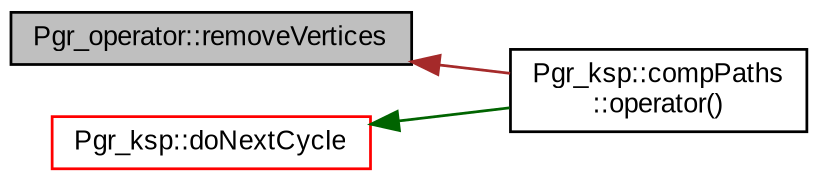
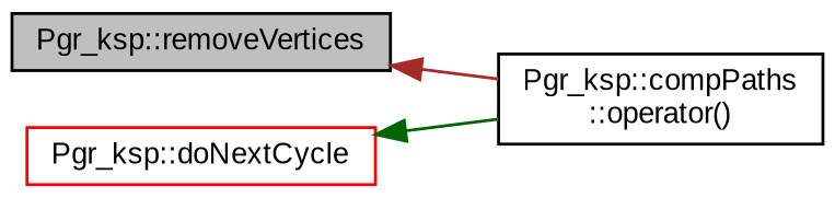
  digraph {
    fontname="Liberation Sans"
    rankdir=LR
    node [color=black fillcolor=white fontname="Liberation Sans" fontsize=10 shape=record style=filled]
    edge [dir=back fontname="Liberation Sans" fontsize=10 labelfontname=Helvetica labelfontsize=10 style=solid]
-   n1 [fillcolor=grey75 fontcolor=black height=0.2 label="Pgr_operator::removeVertices" width=0.4]
+   n1 [fillcolor=grey75 fontcolor=black height=0.2 label="Pgr_ksp::removeVertices" width=0.4]
    n2 [height=0.2 label="Pgr_ksp::compPaths\l::operator()" width=0.4]
    n3 [color=red height=0.2 label="Pgr_ksp::doNextCycle" width=0.4]
    n1 -> n2 [color=brown]
    n3 -> n2 [color=darkgreen]
  }
